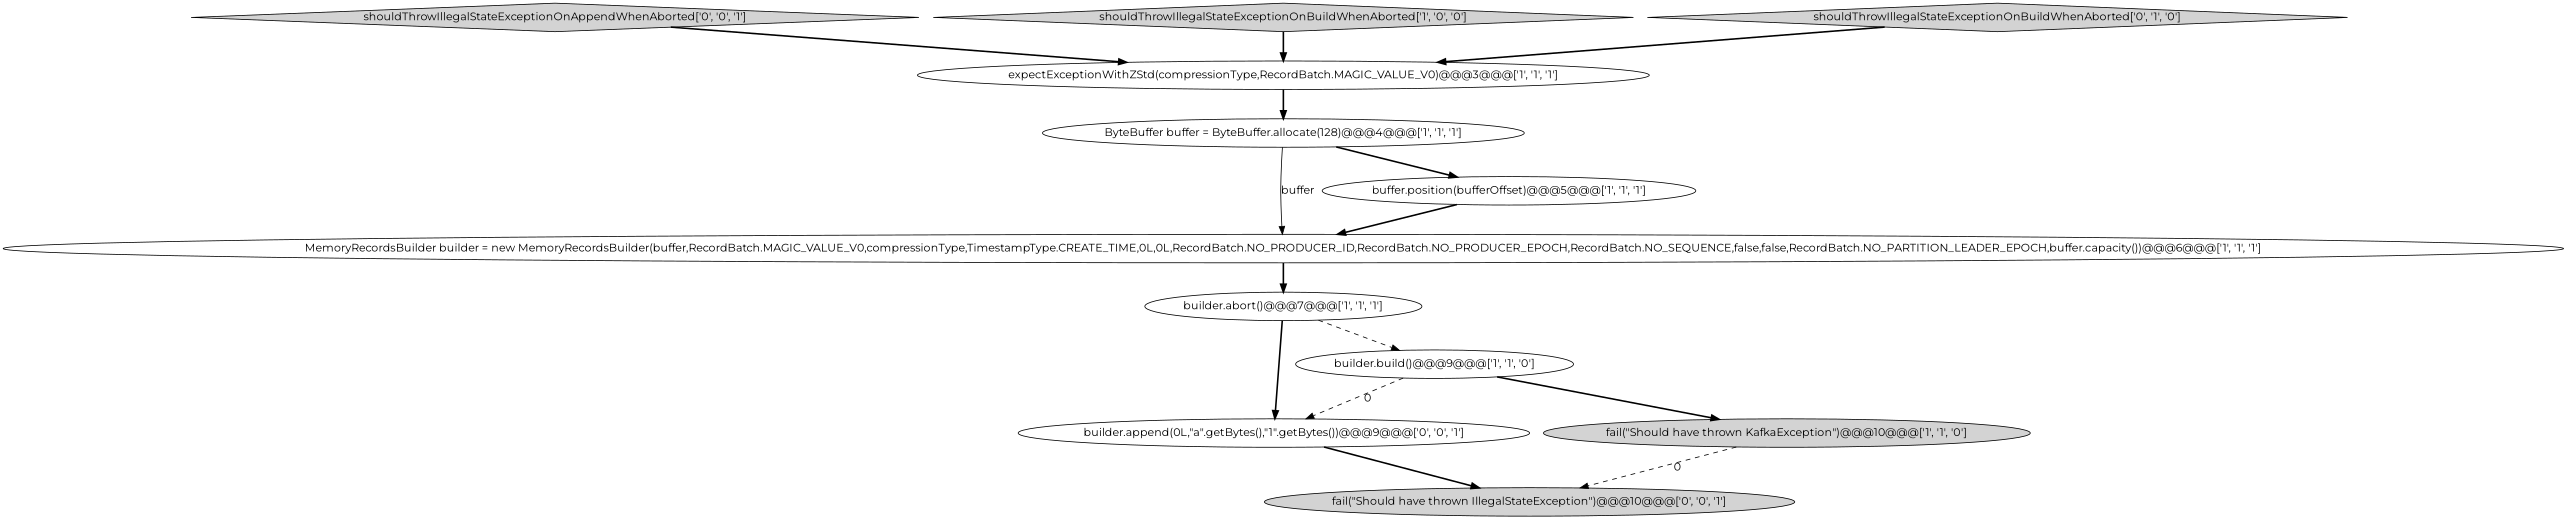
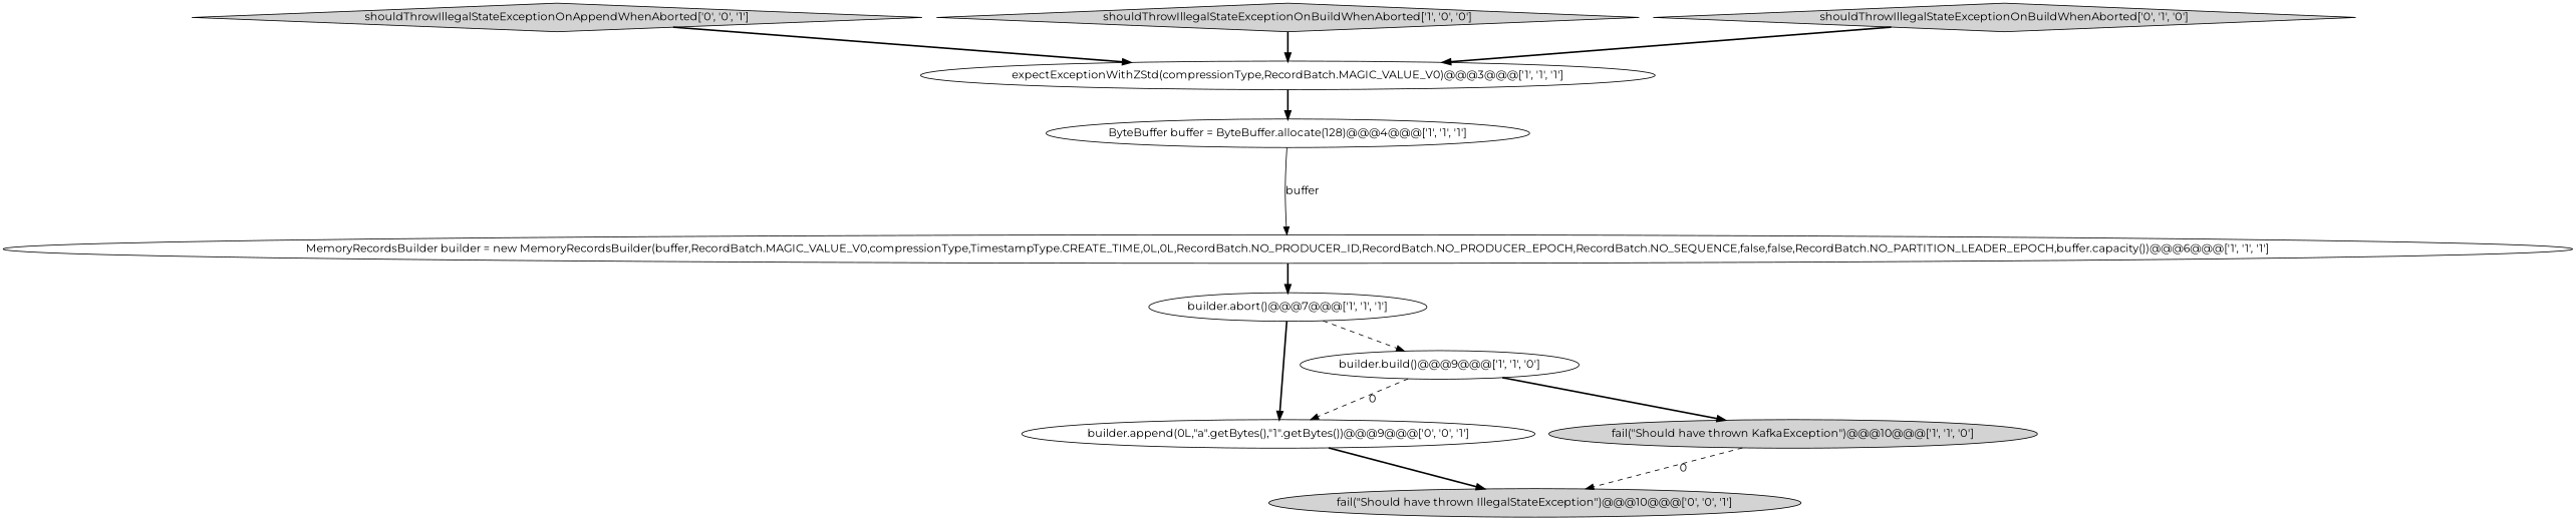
  digraph {
    fontname=Montserrat
    node [fillcolor=white fontname=Montserrat shape=ellipse style=filled]
    edge [fontname=Montserrat style=bold]
    n1 [fillcolor=lightgray label="fail(\"Should have thrown KafkaException\")@@@10@@@['1', '1', '0']"]
    n2 [fillcolor=lightgray label="fail(\"Should have thrown IllegalStateException\")@@@10@@@['0', '0', '1']"]
    n3 [label="builder.abort()@@@7@@@['1', '1', '1']"]
    n4 [label="builder.append(0L,\"a\".getBytes(),\"1\".getBytes())@@@9@@@['0', '0', '1']"]
    n5 [label="builder.build()@@@9@@@['1', '1', '0']"]
    n6 [label="MemoryRecordsBuilder builder = new MemoryRecordsBuilder(buffer,RecordBatch.MAGIC_VALUE_V0,compressionType,TimestampType.CREATE_TIME,0L,0L,RecordBatch.NO_PRODUCER_ID,RecordBatch.NO_PRODUCER_EPOCH,RecordBatch.NO_SEQUENCE,false,false,RecordBatch.NO_PARTITION_LEADER_EPOCH,buffer.capacity())@@@6@@@['1', '1', '1']"]
    n7 [fillcolor=lightgray label="shouldThrowIllegalStateExceptionOnAppendWhenAborted['0', '0', '1']" shape=diamond]
    n8 [label="expectExceptionWithZStd(compressionType,RecordBatch.MAGIC_VALUE_V0)@@@3@@@['1', '1', '1']"]
    n9 [label="ByteBuffer buffer = ByteBuffer.allocate(128)@@@4@@@['1', '1', '1']"]
    n10 [fillcolor=lightgray label="shouldThrowIllegalStateExceptionOnBuildWhenAborted['1', '0', '0']" shape=diamond]
-   n11 [label="buffer.position(bufferOffset)@@@5@@@['1', '1', '1']"]
    n12 [fillcolor=lightgray label="shouldThrowIllegalStateExceptionOnBuildWhenAborted['0', '1', '0']" shape=diamond]
    n1 -> n2 [label=0 style=dashed]
    n3 -> n4
    n3 -> n5 [style=dashed]
    n4 -> n2
    n5 -> n1
    n5 -> n4 [label=0 style=dashed]
    n6 -> n3
    n7 -> n8
    n8 -> n9
    n9 -> n6 [label=buffer style=solid]
-   n9 -> n11
    n10 -> n8
-   n11 -> n6
    n12 -> n8
  }
